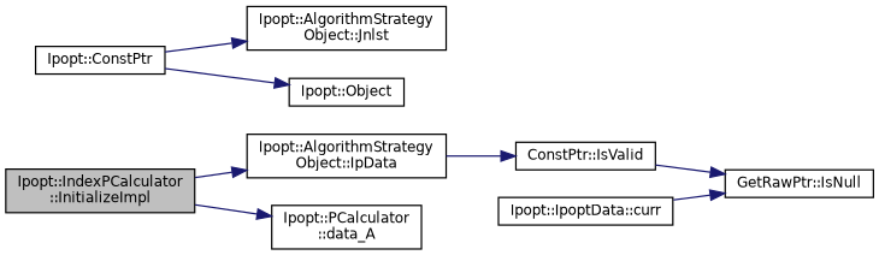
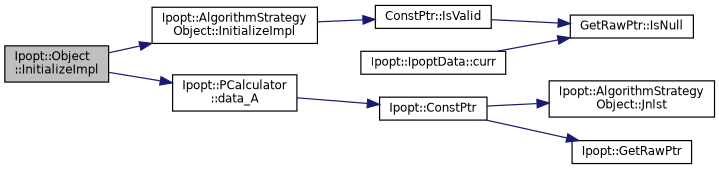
  digraph {
    rankdir=LR
    node [color=black fillcolor=white fontname=Helvetica fontsize=10 shape=record style=filled]
    edge [color=midnightblue fontname=Helvetica fontsize=10 labelfontname=Helvetica labelfontsize=10 style=solid]
-   n1 [fillcolor=grey75 fontcolor=black height=0.2 label="Ipopt::IndexPCalculator\l::InitializeImpl" width=0.4]
-   n2 [height=0.2 label="Ipopt::AlgorithmStrategy\lObject::IpData" width=0.4]
+   n1 [fillcolor=grey75 fontcolor=black height=0.2 label="Ipopt::Object\l::InitializeImpl" width=0.4]
+   n2 [height=0.2 label="Ipopt::AlgorithmStrategy\lObject::InitializeImpl" width=0.4]
    n3 [height=0.2 label="Ipopt::PCalculator\l::data_A" width=0.4]
    n4 [height=0.2 label="ConstPtr::IsValid" width=0.4]
    n5 [height=0.2 label="Ipopt::IpoptData::curr" width=0.4]
    n6 [height=0.2 label="GetRawPtr::IsNull" width=0.4]
    n7 [height=0.2 label="Ipopt::ConstPtr" width=0.4]
    n8 [height=0.2 label="Ipopt::AlgorithmStrategy\lObject::Jnlst" width=0.4]
-   n9 [height=0.2 label="Ipopt::Object" width=0.4]
+   n9 [height=0.2 label="Ipopt::GetRawPtr" width=0.4]
    n1 -> n2
    n1 -> n3
    n2 -> n4
+   n3 -> n7
    n4 -> n6
    n5 -> n6
    n7 -> n8
    n7 -> n9
  }
